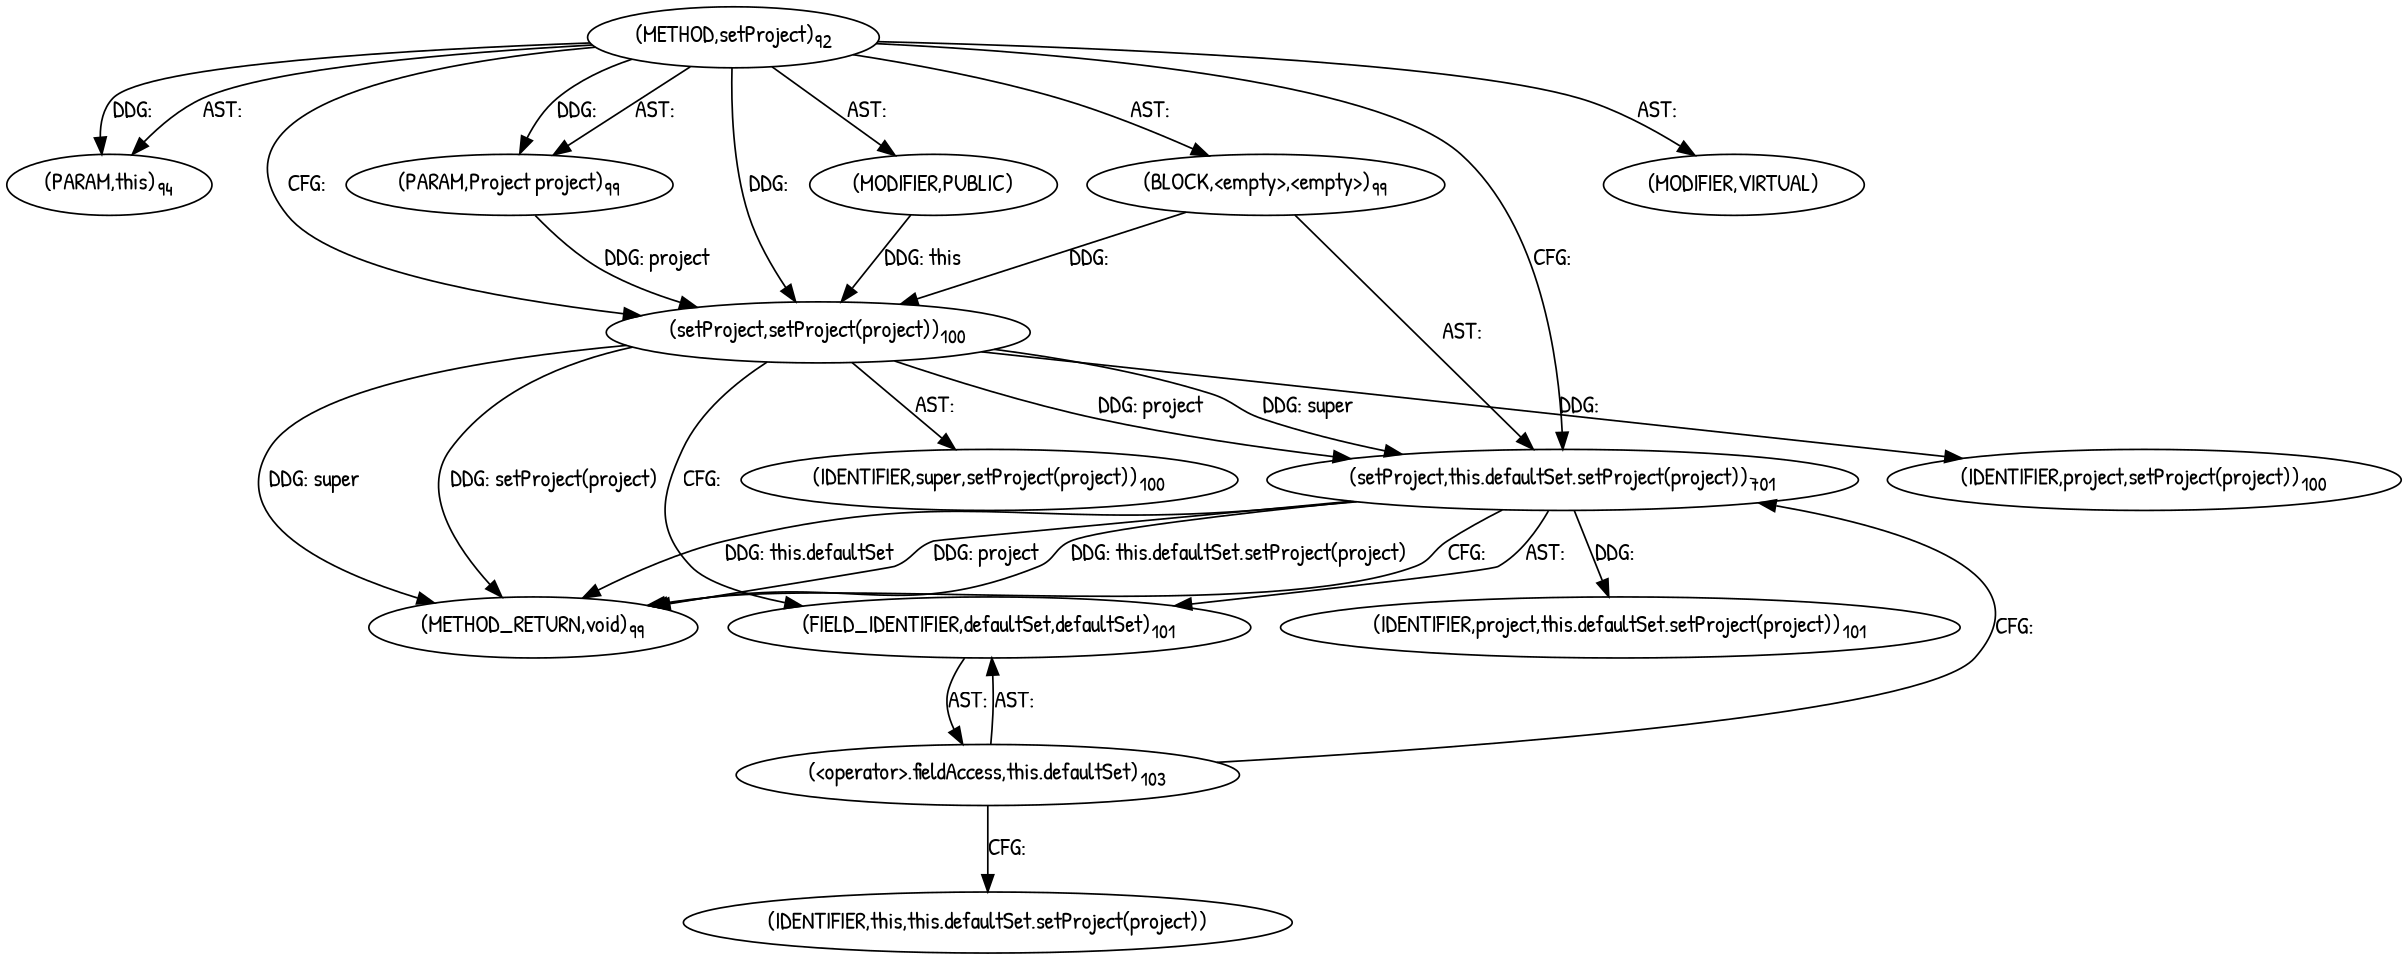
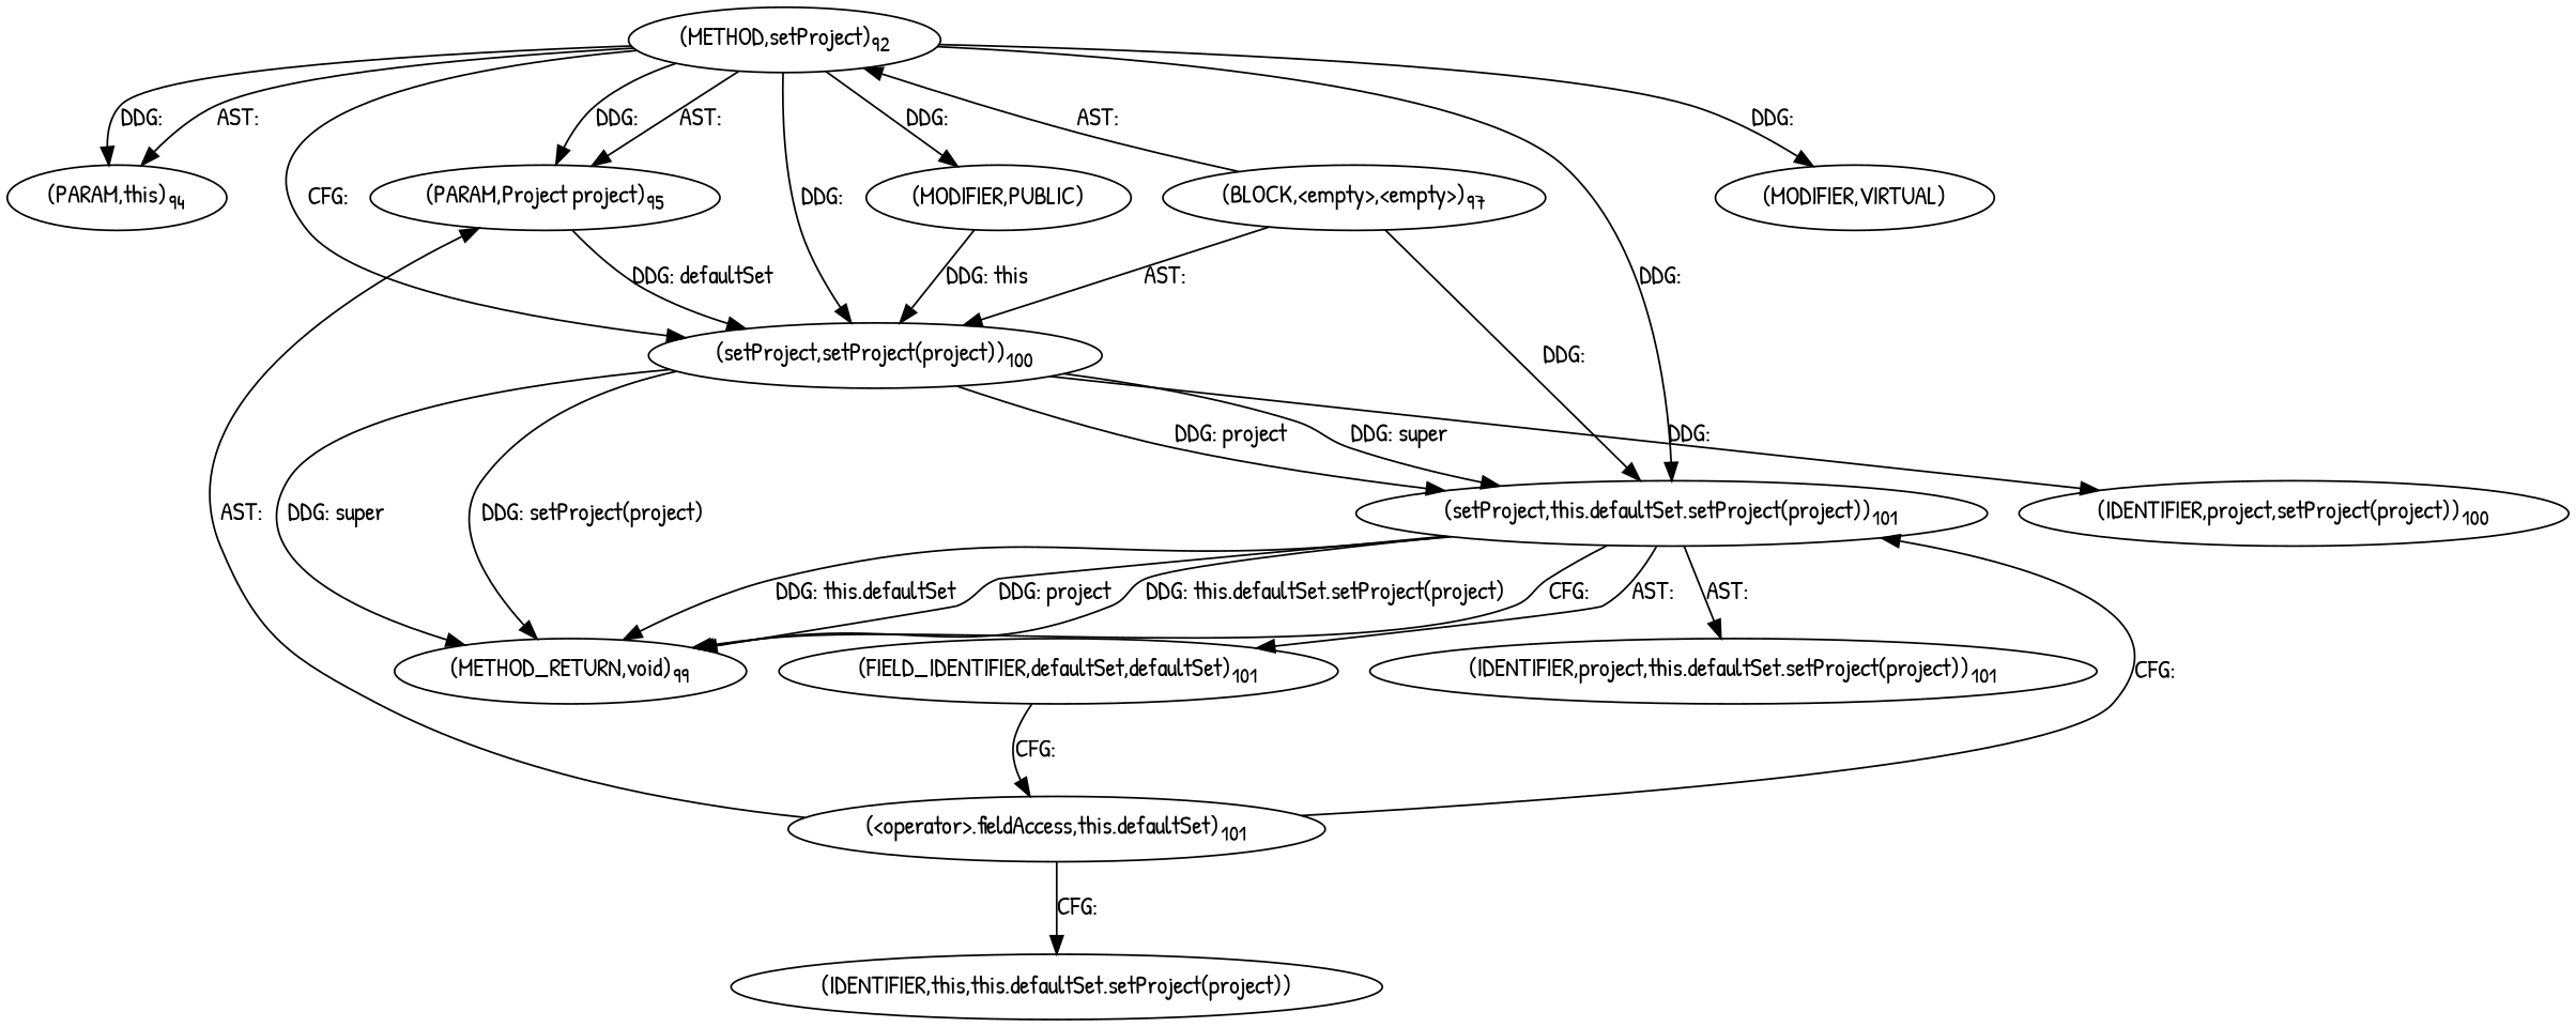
  digraph {
    fontname="Patrick Hand"
    node [fontname="Patrick Hand"]
    edge [fontname="Patrick Hand"]
    n1 [label=<(METHOD,setProject)<SUB>92</SUB>>]
    n2 [label=<(PARAM,this)<SUB>94</SUB>>]
-   n3 [label=<(PARAM,Project project)<SUB>99</SUB>>]
-   n4 [label=<(BLOCK,&lt;empty&gt;,&lt;empty&gt;)<SUB>99</SUB>>]
+   n3 [label=<(PARAM,Project project)<SUB>95</SUB>>]
+   n4 [label=<(BLOCK,&lt;empty&gt;,&lt;empty&gt;)<SUB>97</SUB>>]
    n5 [label=<(setProject,setProject(project))<SUB>100</SUB>>]
-   n6 [label=<(setProject,this.defaultSet.setProject(project))<SUB>701</SUB>>]
+   n6 [label=<(setProject,this.defaultSet.setProject(project))<SUB>101</SUB>>]
    n7 [label=<(MODIFIER,PUBLIC)>]
    n8 [label=<(MODIFIER,VIRTUAL)>]
    n9 [label=<(METHOD_RETURN,void)<SUB>99</SUB>>]
-   n10 [label=<(IDENTIFIER,super,setProject(project))<SUB>100</SUB>>]
    n11 [label=<(IDENTIFIER,project,setProject(project))<SUB>100</SUB>>]
    n12 [label=<(FIELD_IDENTIFIER,defaultSet,defaultSet)<SUB>101</SUB>>]
    n13 [label=<(IDENTIFIER,project,this.defaultSet.setProject(project))<SUB>101</SUB>>]
-   n14 [label=<(&lt;operator&gt;.fieldAccess,this.defaultSet)<SUB>103</SUB>>]
+   n14 [label=<(&lt;operator&gt;.fieldAccess,this.defaultSet)<SUB>101</SUB>>]
    n15 [label=<(IDENTIFIER,this,this.defaultSet.setProject(project))>]
    n1 -> n2 [label="AST: "]
    n1 -> n2 [label="DDG: "]
    n1 -> n3 [label="AST: "]
    n1 -> n3 [label="DDG: "]
-   n1 -> n4 [label="AST: "]
+   n4 -> n1 [label="AST: "]
    n1 -> n5 [label="CFG: "]
    n1 -> n5 [label="DDG: "]
-   n1 -> n6 [label="CFG: "]
-   n1 -> n7 [label="AST: "]
-   n1 -> n8 [label="AST: "]
-   n3 -> n5 [label="DDG: project"]
-   n4 -> n5 [label="DDG: "]
-   n4 -> n6 [label="AST: "]
+   n1 -> n6 [label="DDG: "]
+   n1 -> n7 [label="DDG: "]
+   n1 -> n8 [label="DDG: "]
+   n3 -> n5 [label="DDG: defaultSet"]
+   n4 -> n5 [label="AST: "]
+   n4 -> n6 [label="DDG: "]
    n5 -> n6 [label="DDG: super"]
    n5 -> n6 [label="DDG: project"]
    n5 -> n9 [label="DDG: super"]
    n5 -> n9 [label="DDG: setProject(project)"]
-   n5 -> n10 [label="AST: "]
    n5 -> n11 [label="DDG: "]
-   n5 -> n12 [label="CFG: "]
    n6 -> n9 [label="CFG: "]
    n6 -> n9 [label="DDG: this.defaultSet"]
    n6 -> n9 [label="DDG: project"]
    n6 -> n9 [label="DDG: this.defaultSet.setProject(project)"]
    n6 -> n12 [label="AST: "]
-   n6 -> n13 [label="DDG: "]
+   n6 -> n13 [label="AST: "]
    n7 -> n5 [label="DDG: this"]
-   n12 -> n14 [label="AST: "]
+   n12 -> n14 [label="CFG: "]
    n14 -> n6 [label="CFG: "]
-   n14 -> n12 [label="AST: "]
+   n14 -> n3 [label="AST: "]
    n14 -> n15 [label="CFG: "]
  }
